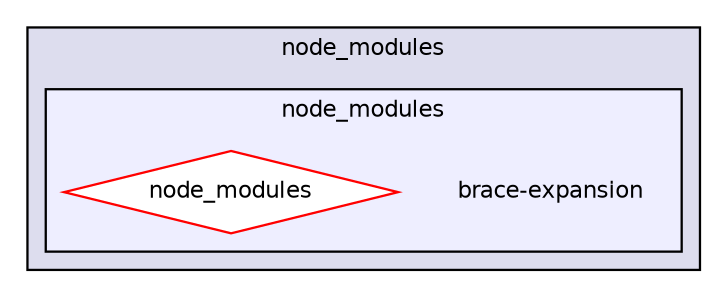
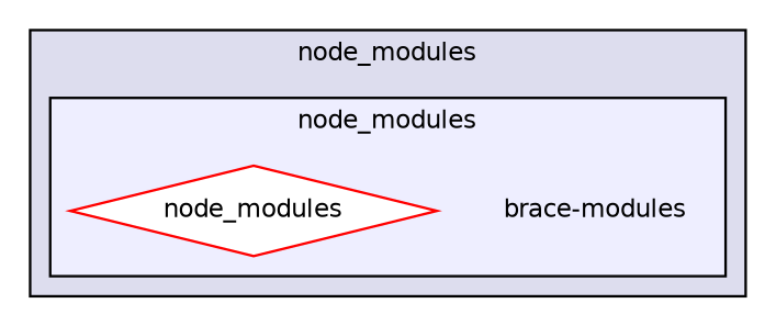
  digraph {
    compound=true
    node [fontname=Helvetica fontsize=10]
-   n1 [label="brace-expansion" shape=plaintext]
+   n1 [label="brace-modules" shape=plaintext]
    n2 [color=red fillcolor=white label=node_modules shape=diamond style=filled]
    subgraph cluster_1 {
      bgcolor="#ddddee"
      fontname=Helvetica
      fontsize=10
      label=node_modules
      pencolor=black
      subgraph cluster_2 {
        bgcolor="#eeeeff"
        fontname=Helvetica
        fontsize=10
        pencolor=black
        n1
        n2
      }
    }
  }
